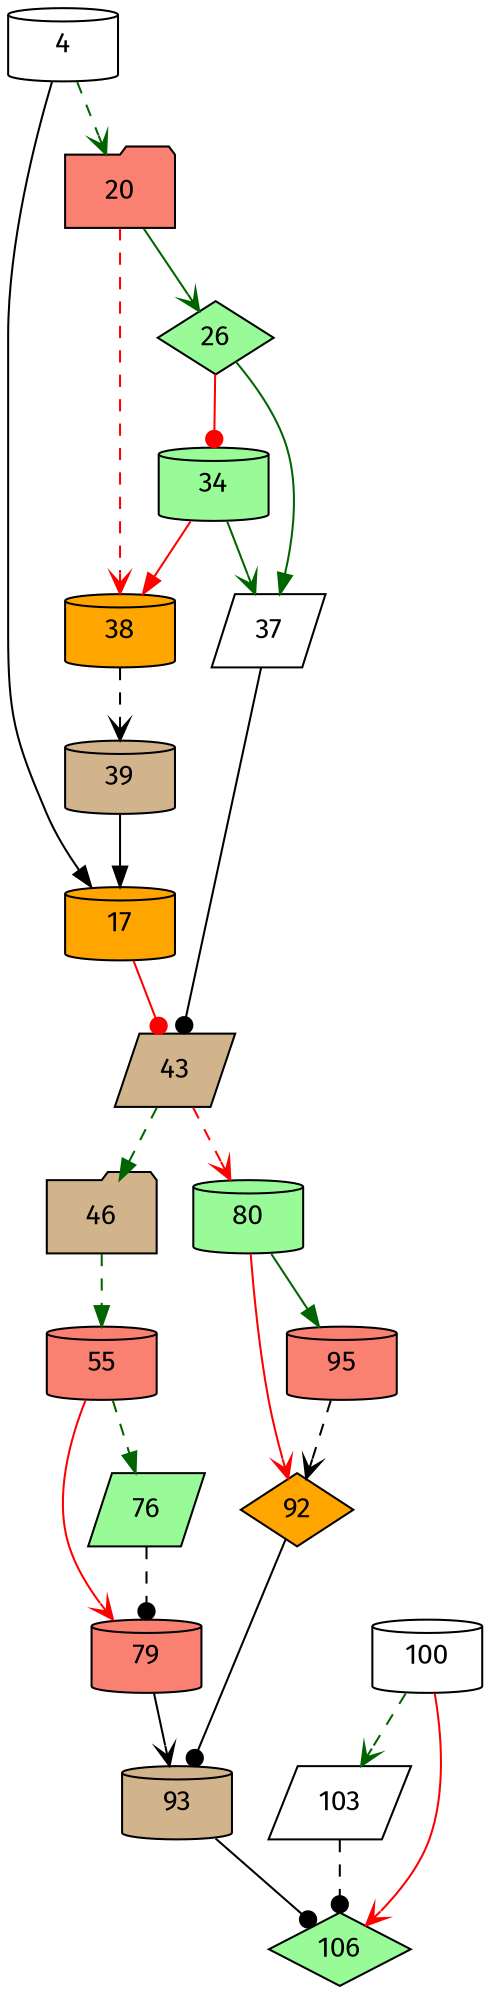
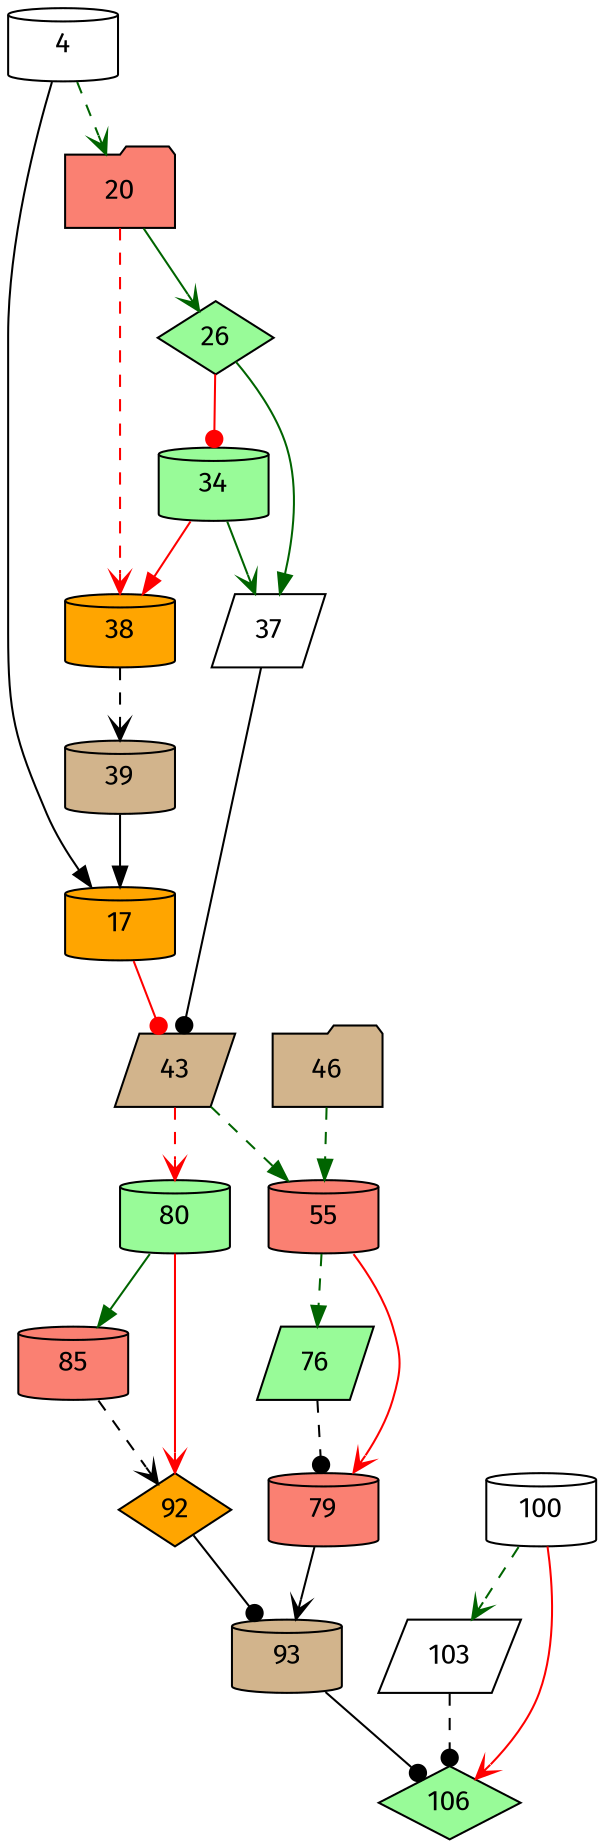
  strict digraph {
    fontname="Fira Sans"
    node [fillcolor=palegreen fontname="Fira Sans" shape=cylinder style=filled]
    edge [arrowhead=vee fontname="Fira Sans" style=solid]
    4 [entry=true fillcolor=white]
    17 [fillcolor=orange]
    20 [fillcolor=salmon shape=folder]
    43 [fillcolor=tan shape=parallelogram]
    26 [shape=diamond]
    38 [fillcolor=orange]
    46 [fillcolor=tan shape=folder]
    80
    37 [fillcolor=white shape=parallelogram]
    34
    39 [fillcolor=tan]
    55 [fillcolor=salmon]
-   85 [fillcolor=salmon label=95]
+   85 [fillcolor=salmon]
    92 [fillcolor=orange shape=diamond]
    76 [shape=parallelogram]
    79 [fillcolor=salmon]
    93 [fillcolor=tan]
    106 [shape=diamond]
    100 [fillcolor=white]
    103 [fillcolor=white shape=parallelogram]
    4 -> 17 [arrowhead=normal]
    4 -> 20 [color=darkgreen cond=true style=dashed]
    17 -> 43 [arrowhead=dot color=red cond=false]
    20 -> 26 [color=darkgreen cond=true]
    20 -> 38 [color=red cond=false style=dashed]
-   43 -> 46 [arrowhead=normal color=darkgreen cond=true style=dashed]
+   43 -> 55 [arrowhead=normal color=darkgreen cond=true style=dashed]
    43 -> 80 [color=red cond=false style=dashed]
    26 -> 37 [arrowhead=normal color=darkgreen cond=true]
    26 -> 34 [arrowhead=dot color=red cond=false]
    38 -> 39 [style=dashed]
    46 -> 55 [arrowhead=normal color=darkgreen cond=true style=dashed]
    80 -> 85 [arrowhead=normal color=darkgreen cond=true]
    80 -> 92 [color=red cond=false]
    37 -> 43 [arrowhead=dot]
    34 -> 38 [arrowhead=normal color=red cond=false]
    34 -> 37 [color=darkgreen cond=true]
    39 -> 17 [arrowhead=normal]
    55 -> 76 [arrowhead=normal color=darkgreen cond=true style=dashed]
    55 -> 79 [color=red cond=false]
    85 -> 92 [style=dashed]
    92 -> 93 [arrowhead=dot]
    76 -> 79 [arrowhead=dot style=dashed]
    79 -> 93
    93 -> 106 [arrowhead=dot]
    100 -> 106 [color=red cond=false]
    100 -> 103 [color=darkgreen cond=true style=dashed]
    103 -> 106 [arrowhead=dot style=dashed]
  }
